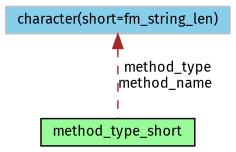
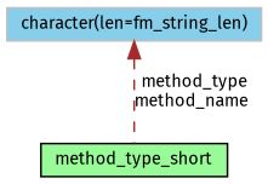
  digraph {
    fontname="Fira Sans"
    node [fontname="Fira Sans" fontsize=10 shape=record style=filled]
    n1 [color=black fillcolor=palegreen fontcolor=black height=0.2 label=method_type_short width=0.4]
-   n2 [color=grey75 fillcolor=skyblue height=0.2 label="character(short=fm_string_len)" width=0.4]
+   n2 [color=grey75 fillcolor=skyblue height=0.2 label="character(len=fm_string_len)" width=0.4]
    n2 -> n1 [color=brown dir=back fontname="Fira Sans" fontsize=10 label=" method_type\nmethod_name" labelfontname=Helvetica labelfontsize=10 style=dashed]
  }
